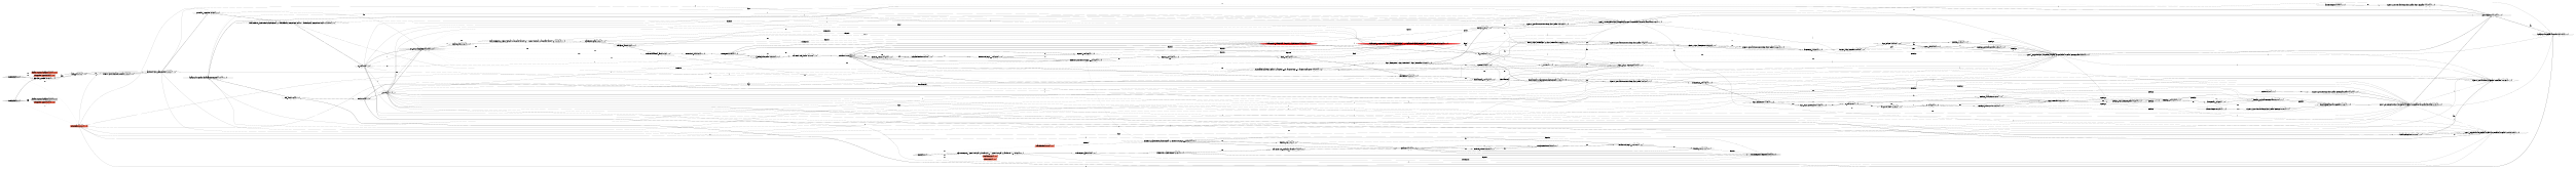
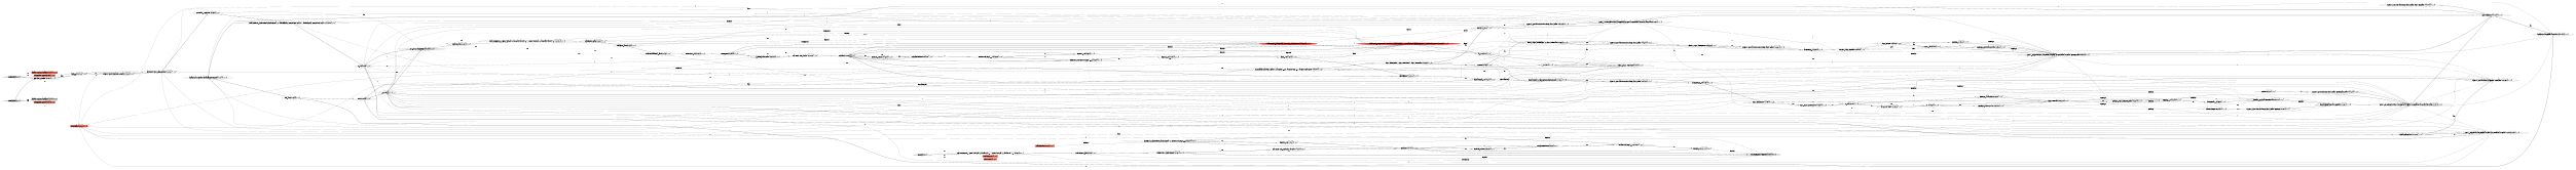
  digraph {
    rankdir=LR
    node [fillcolor=white shape=ellipse style=filled]
    edge [style=bold]
    n1 [label="tagDataAttrs.put(attrs.getQName(i),TagData.REQUEST_TIME_VALUE)@@@111@@@['1', '1', '0']"]
    n2 [label="found = true@@@116@@@['1', '1', '0']"]
    n3 [label="!found@@@120@@@['1', '1', '0']" shape=diamond]
    n4 [label="String m = tldAttrs(j(.getMethodSignature()@@@50@@@['1', '1', '0']"]
    n5 [label="m != null@@@51@@@['1', '1', '0']" shape=diamond]
    n6 [label="int rti = m.trim().indexOf(' ')@@@52@@@['1', '1', '0']"]
    n7 [label="rti > 0@@@53@@@['1', '1', '0']" shape=diamond]
    n8 [label="expectedType = \"java.lang.Object\"@@@58@@@['1', '1', '0']"]
    n9 [fillcolor=red label="boolean expression = runtimeExpression || (elExpression && !pageInfo.isELIgnored())@@@38@@@['1', '0', '0']"]
    n10 [label="int j = 0@@@39@@@['1', '1', '0']"]
    n11 [fillcolor=red label="boolean expression = runtimeExpression || (elExpression && (!pageInfo.isELIgnored() || (!\"true\".equalsIgnoreCase(pageInfo.getIsELIgnored()) && checkDeferred && deferred)))@@@38@@@['0', '1', '0']"]
    n12 [label="expression@@@105@@@['1', '1', '0']" shape=diamond]
    n13 [label="j++@@@41@@@['1', '1', '0']"]
    n14 [label="jspAttrs(i( = getJspAttribute(tldAttrs(j(,attrs.getQName(i),attrs.getURI(i),attrs.getLocalName(i),attrs.getValue(i),expectedType,n,false)@@@97@@@['1', '1', '0']"]
    n15 [label="jspAttrs(i( = new Node.JspAttribute(tldAttrs(j(,attrs.getQName(i),attrs.getURI(i),attrs.getLocalName(i),attrs.getValue(i),false,null,false)@@@79@@@['1', '1', '0']"]
    n16 [label="tldAttrs != null && j < tldAttrs.length@@@40@@@['1', '1', '0']" shape=diamond]
    n17 [label="jspAttrs(i( = new Node.JspAttribute(tldAttrs(j(,attrs.getQName(i),attrs.getURI(i),attrs.getLocalName(i),attrs.getValue(i),false,null,false)@@@108@@@['1', '1', '0']"]
    n18 [label="err.jspError(n,\"jsp.error.attribute.custom.non_rt_with_expr\",tldAttrs(j(.getName())@@@106@@@['1', '1', '0']"]
    n19 [label="tagInfo == null@@@4@@@['1', '1', '0']" shape=diamond]
    n20 [label="TagAttributeInfo(( tldAttrs = tagInfo.getAttributes()@@@7@@@['1', '1', '0']"]
    n21 [label="err.jspError(n,\"jsp.error.missing.tagInfo\",n.getQName())@@@5@@@['1', '1', '0']"]
    n22 [label="Attributes attrs = n.getAttributes()@@@8@@@['1', '1', '0']"]
    n23 [label="elExpression = true@@@29@@@['1', '1', '0']"]
    n24 [label="deferred = true@@@30@@@['1', '1', '0']"]
    n25 [label="deferred && !tldAttrs(j(.isDeferredMethod() && !tldAttrs(j(.isDeferredValue()@@@82@@@['1', '1', '0']" shape=diamond]
    n26 [label="pageInfo.isELIgnored()@@@31@@@['1', '1', '0']" shape=diamond]
    n27 [label="tldAttrs(j(.isDeferredValue()@@@61@@@['1', '1', '0']" shape=diamond]
    n28 [label="expectedType = m.substring(0,rti).trim()@@@54@@@['1', '1', '0']"]
    n29 [label="expectedClass = JspUtil.toClass(expectedType,loader)@@@67@@@['1', '1', '0']"]
    n30 [label="expectedType != null@@@64@@@['1', '1', '0']" shape=diamond]
    n31 [label="ELSupport.checkType(attrs.getValue(i),expectedClass)@@@73@@@['1', '1', '0']"]
    n32 [label="Class expectedClass = @@@65@@@['1', '1', '0']"]
    n33 [label="expectedType = tldAttrs(j(.getExpectedTypeName()@@@62@@@['1', '1', '0']"]
    n34 [label="boolean deferred = false@@@16@@@['1', '1', '0']"]
    n35 [label="boolean deferredValueIsLiteral = false@@@17@@@['1', '1', '0']"]
    n36 [label="ELNode.Nodes el = null@@@18@@@['1', '1', '0']"]
    n37 [label="deferredValueIsLiteral && !pageInfo.isDeferredSyntaxAllowedAsLiteral()@@@45@@@['1', '1', '0']" shape=diamond]
    n38 [label="err.jspError(n,\"jsp.error.attribute.custom.non_rt_with_expr\",tldAttrs(j(.getName())@@@83@@@['1', '1', '0']"]
    n39 [label="!deferred && !tldAttrs(j(.canBeRequestTime()@@@85@@@['1', '1', '0']" shape=diamond]
    n40 [label="attrs.getLocalName(i).equals(tldAttrs(j(.getName()) && (attrs.getURI(i) == null || attrs.getURI(i).length() == 0 || attrs.getURI(i).equals(n.getURI()))@@@42@@@['1', '1', '0']" shape=diamond]
    n41 [label="jspAttrs(i(.isExpression()@@@110@@@['1', '1', '0']" shape=diamond]
    n42 [label="tldAttrs(j(.canBeRequestTime() || tldAttrs(j(.isDeferredMethod() || tldAttrs(j(.isDeferredValue()@@@43@@@['1', '1', '0']" shape=diamond]
    n43 [label="tagDataAttrs.put(attrs.getQName(i),attrs.getValue(i))@@@114@@@['1', '1', '0']"]
    n44 [label="!expression@@@44@@@['1', '1', '0']" shape=diamond]
    n45 [label="!runtimeExpression@@@19@@@['1', '1', '0']" shape=diamond]
    n46 [label="el = ELParser.parse(attrs.getValue(i))@@@20@@@['1', '1', '0']"]
    n47 [label="nodes.hasNext()@@@22@@@['1', '1', '0']" shape=diamond]
    n48 [label="Iterator<ELNode> nodes = el.iterator()@@@21@@@['1', '1', '0']"]
    n49 [label="ELNode node = nodes.next()@@@23@@@['1', '1', '0']"]
    n50 [label="node instanceof ELNode.Root@@@24@@@['1', '1', '0']" shape=diamond]
    n51 [fillcolor=tomato label="Node.CustomTag n@@@2@@@['1', '1', '0']" shape=box]
    n52 [label="err.jspError(n,\"jsp.error.attribute.custom.non_rt_with_expr\",tldAttrs(j(.getName())@@@86@@@['1', '1', '0']"]
    n53 [label="jspAttrs(i( = getJspAttribute(null,attrs.getQName(i),attrs.getURI(i),attrs.getLocalName(i),attrs.getValue(i),,n,true)@@@122@@@['1', '1', '0']"]
    n54 [label="err.jspError(n,\"jsp.error.attribute.custom.non_rt_with_expr\",tldAttrs(j(.getName())@@@46@@@['1', '1', '0']"]
    n55 [label="err.jspError(n,\"jsp.error.bad_attribute\",attrs.getQName(i),n.getLocalName())@@@125@@@['1', '1', '0']"]
    n56 [label="Class expectedType = @@@88@@@['1', '1', '0']"]
    n57 [label="i++@@@12@@@['1', '1', '0']"]
    n58 [label="String expectedType = null@@@48@@@['1', '1', '0']"]
    n59 [label="String typeStr = tldAttrs(j(.getTypeName()@@@90@@@['1', '1', '0']"]
    n60 [label="typeStr != null@@@94@@@['1', '1', '0']" shape=diamond]
    n61 [label="expectedType = JspUtil.toClass(typeStr,loader)@@@95@@@['1', '1', '0']"]
    n62 [label="tldAttrs(j(.isFragment()@@@91@@@['1', '1', '0']" shape=diamond]
    n63 [fillcolor=lightgray label="attrs != null && i < attrs.getLength()@@@11@@@['1', '1', '0']" shape=diamond]
    n64 [label="checkDeferred && !pageInfo.isDeferredSyntaxAllowedAsLiteral() && ((ELNode.Root)node).getType() == '#'@@@13@@@['0', '0', '1']" shape=diamond]
    n65 [label="nodes.hasNext()@@@7@@@['0', '0', '1']" shape=diamond]
    n66 [label="elExpression = true@@@14@@@['0', '0', '1']"]
    n67 [fillcolor=lightgray label="return runtimeExpression || elExpression@@@19@@@['0', '0', '1']"]
    n68 [label="ELNode node = nodes.next()@@@8@@@['0', '0', '1']"]
    n69 [label="node instanceof ELNode.Root@@@9@@@['0', '0', '1']" shape=diamond]
    n70 [label="ClassNotFoundException e@@@69@@@['1', '1', '0']" shape=diamond]
    n71 [label="err.jspError(n,\"jsp.error.unknown_attribute_type\",tldAttrs(j(.getName(),expectedType)@@@70@@@['1', '1', '0']"]
    n72 [label="((ELNode.Root)node).getType() == '$'@@@10@@@['0', '0', '1']" shape=diamond]
    n73 [label="elExpression = true@@@11@@@['0', '0', '1']"]
    n74 [label="deferredValueIsLiteral = true@@@32@@@['1', '1', '0']"]
    n75 [label="boolean runtimeExpression = ((n.getRoot().isXmlSyntax() && attrs.getValue(i).startsWith(\"%=\")) || (!n.getRoot().isXmlSyntax() && attrs.getValue(i).startsWith(\"<%=\")))@@@14@@@['1', '1', '0']"]
    n76 [label="boolean elExpression = false@@@15@@@['1', '1', '0']"]
    n77 [label="tagInfo.hasDynamicAttributes()@@@121@@@['1', '1', '0']" shape=diamond]
    n78 [label="elExpression = true@@@26@@@['1', '1', '0']"]
    n79 [label="!runtimeExpression && !pageInfo.isELIgnored()@@@5@@@['0', '0', '1']" shape=diamond]
    n80 [label="Iterator<ELNode> nodes = ELParser.parse(value).iterator()@@@6@@@['0', '0', '1']"]
    n81 [fillcolor=lightgray label="isExpression['0', '0', '1']" shape=diamond]
    n82 [label="boolean runtimeExpression = ((n.getRoot().isXmlSyntax() && value.startsWith(\"%=\")) || (!n.getRoot().isXmlSyntax() && value.startsWith(\"<%=\")))@@@3@@@['0', '0', '1']"]
    n83 [fillcolor=tomato label="String value@@@2@@@['0', '0', '1']" shape=box]
    n84 [fillcolor=tomato label="boolean checkDeferred@@@2@@@['0', '0', '1']" shape=box]
    n85 [fillcolor=tomato label="Node n@@@2@@@['0', '0', '1']" shape=box]
    n86 [label="boolean elExpression = false@@@4@@@['0', '0', '1']"]
    n87 [label="boolean checkDeferred = !pageInfo.isDeferredSyntaxAllowedAsLiteral() && !(tagInfo.getTagLibrary().getRequiredVersion().equals(\"2.0\") || tagInfo.getTagLibrary().getRequiredVersion().equals(\"1.2\"))@@@9@@@['1', '1', '0']"]
    n88 [label="TagInfo tagInfo = n.getTagInfo()@@@3@@@['1', '1', '0']"]
    n89 [label="int i = 0@@@10@@@['1', '1', '0']"]
    n90 [label="boolean found = false@@@13@@@['1', '1', '0']"]
    n91 [fillcolor=tomato label="Node.JspAttribute(( jspAttrs@@@2@@@['0', '1', '0']" shape=box]
    n92 [label="expectedType = @@@92@@@['1', '1', '0']"]
    n93 [label="checkDeferred && ((ELNode.Root)node).getType() == '#'@@@28@@@['1', '1', '0']" shape=diamond]
    n94 [fillcolor=lightgray label="checkXmlAttributes['1', '0', '0']" shape=diamond]
    n95 [fillcolor=tomato label="Hashtable<String,Object> tagDataAttrs@@@2@@@['1', '0', '0']" shape=box]
    n96 [fillcolor=tomato label="Node.JspAttribute(( jspAttrs@@@2@@@['1', '0', '0']" shape=box]
    n97 [label="tldAttrs(j(.isDeferredMethod()@@@49@@@['1', '1', '0']" shape=diamond]
    n98 [label="err.jspError(n,\"jsp.error.coerce_to_type\",tldAttrs(j(.getName(),expectedType,attrs.getValue(i))@@@76@@@['1', '1', '0']"]
    n99 [label="err.jspError(n,\"jsp.error.unknown_attribute_type\",tldAttrs(j(.getName(),tldAttrs(j(.getTypeName())@@@100@@@['1', '1', '0']"]
-   n100 [label="ClassNotFoundException e@@@99@@@['1', '1', '0']" shape=diamond]
    n101 [label="((ELNode.Root)node).getType() == '$'@@@25@@@['1', '1', '0']" shape=diamond]
    n102 [fillcolor=lightgray label="checkXmlAttributes['0', '1', '0']" shape=diamond]
    n103 [fillcolor=lightgray label="Hashtable<String,Object> tagDataAttrs@@@2@@@['0', '1', '0']" shape=box]
    n104 [label="Exception e@@@75@@@['1', '1', '0']" shape=diamond]
    n1 -> n2
    n2 -> n3
    n3 -> n57
    n3 -> n77 [label=true style=dotted]
    n3 -> n77
    n4 -> n5
    n4 -> n5 [label=m style=solid]
    n5 -> n6 [label=true style=dotted]
    n5 -> n6
    n5 -> n7 [label=true style=dotted]
    n5 -> n8 [label=false style=dotted]
    n5 -> n8
    n6 -> n7 [label=rti style=solid]
    n6 -> n7
    n7 -> n27
    n7 -> n28 [label=true style=dotted]
    n7 -> n28
    n8 -> n27
    n8 -> n29 [label=expectedType style=solid]
    n8 -> n30 [label=expectedType style=solid]
    n9 -> n10
    n9 -> n11 [label=0 style=dashed]
    n9 -> n12 [label=expression style=solid]
    n10 -> n13 [label=j style=solid]
    n10 -> n14 [label=j style=solid]
    n10 -> n15 [label=j style=solid]
    n10 -> n16
    n10 -> n16 [label=j style=solid]
    n10 -> n17 [label=j style=solid]
    n11 -> n10
    n11 -> n12 [label=expression style=solid]
    n12 -> n17
    n12 -> n18
    n12 -> n18 [label=true style=dotted]
    n13 -> n14 [label=j style=solid]
    n13 -> n15 [label=j style=solid]
    n13 -> n16
    n13 -> n16 [label=j style=solid]
    n13 -> n17 [label=j style=solid]
    n14 -> n1 [label=i style=solid]
    n14 -> n41
    n14 -> n43 [label=i style=solid]
    n14 -> n53 [label=i style=solid]
    n14 -> n55 [label=i style=solid]
    n14 -> n57 [label=i style=solid]
    n15 -> n1 [label=i style=solid]
    n15 -> n41
    n15 -> n43 [label=i style=solid]
    n15 -> n53 [label=i style=solid]
    n15 -> n55 [label=i style=solid]
    n15 -> n57 [label=i style=solid]
    n16 -> n3
    n16 -> n13 [label=true style=dotted]
    n16 -> n40
    n16 -> n40 [label=true style=dotted]
    n17 -> n1 [label=i style=solid]
    n17 -> n41
    n17 -> n43 [label=i style=solid]
    n17 -> n53 [label=i style=solid]
    n17 -> n55 [label=i style=solid]
    n17 -> n57 [label=i style=solid]
    n18 -> n17
    n19 -> n20
    n19 -> n21
    n19 -> n21 [label=true style=dotted]
    n20 -> n14 [label=tldAttrs style=solid]
    n20 -> n15 [label=tldAttrs style=solid]
    n20 -> n16 [label=tldAttrs style=solid]
    n20 -> n17 [label=tldAttrs style=solid]
    n20 -> n22
    n21 -> n20
    n22 -> n63 [label=attrs style=solid]
    n22 -> n87
    n23 -> n9 [label=elExpression style=solid]
    n23 -> n11 [label=elExpression style=solid]
    n23 -> n24
    n24 -> n11 [label=deferred style=solid]
    n24 -> n25 [label=deferred style=solid]
    n24 -> n26
    n25 -> n38
    n25 -> n38 [label=true style=dotted]
    n25 -> n39
    n26 -> n47
    n26 -> n74 [label=true style=dotted]
    n26 -> n74
    n27 -> n30
    n27 -> n33 [label=true style=dotted]
    n27 -> n33
    n28 -> n27
    n28 -> n29 [label=expectedType style=solid]
    n28 -> n30 [label=expectedType style=solid]
    n29 -> n31 [label=expectedClass style=solid]
    n29 -> n31
    n30 -> n15
    n30 -> n29 [label=true style=dotted]
    n30 -> n31 [label=true style=dotted]
    n30 -> n32
    n30 -> n32 [label=true style=dotted]
    n31 -> n15
    n32 -> n29
    n33 -> n29 [label=expectedType style=solid]
    n33 -> n30 [label=expectedType style=solid]
    n33 -> n30
    n34 -> n11 [label=deferred style=solid]
    n34 -> n25 [label=deferred style=solid]
    n34 -> n35
    n35 -> n36
    n35 -> n37 [label=deferredValueIsLiteral style=solid]
    n36 -> n45
    n37 -> n54 [label=true style=dotted]
    n37 -> n54
    n37 -> n58
    n38 -> n39
    n39 -> n52
    n39 -> n52 [label=true style=dotted]
    n39 -> n56
    n40 -> n2 [label=true style=dotted]
    n40 -> n13
    n40 -> n41 [label=true style=dotted]
    n40 -> n42
    n40 -> n42 [label=true style=dotted]
    n41 -> n1
    n41 -> n1 [label=true style=dotted]
    n41 -> n43
    n41 -> n43 [label=false style=dotted]
    n42 -> n12
    n42 -> n12 [label=false style=dotted]
    n42 -> n17 [label=false style=dotted]
    n42 -> n44
    n42 -> n44 [label=true style=dotted]
    n43 -> n2
    n44 -> n14 [label=true style=dotted]
    n44 -> n15 [label=true style=dotted]
    n44 -> n25 [label=false style=dotted]
    n44 -> n25
    n44 -> n27 [label=true style=dotted]
    n44 -> n30 [label=true style=dotted]
    n44 -> n37 [label=true style=dotted]
    n44 -> n37
    n44 -> n39 [label=false style=dotted]
    n44 -> n56 [label=false style=dotted]
    n44 -> n58 [label=true style=dotted]
    n44 -> n59 [label=true style=dotted]
    n44 -> n62 [label=true style=dotted]
    n44 -> n97 [label=true style=dotted]
    n45 -> n9
    n45 -> n11
    n45 -> n46 [label=true style=dotted]
    n45 -> n46
    n45 -> n47 [label=true style=dotted]
    n45 -> n48 [label=true style=dotted]
    n46 -> n48
    n47 -> n9
    n47 -> n11
    n47 -> n49 [label=true style=dotted]
    n47 -> n49
    n47 -> n50 [label=true style=dotted]
    n48 -> n47
    n49 -> n50
    n49 -> n50 [label="node" style=solid]
    n50 -> n47
    n50 -> n101 [label=true style=dotted]
    n50 -> n101
    n51 -> n14 [label=n style=solid]
    n51 -> n18 [label=n style=solid]
    n51 -> n21 [label=n style=solid]
    n51 -> n38 [label=n style=solid]
    n51 -> n52 [label=n style=solid]
    n51 -> n53 [label=n style=solid]
    n51 -> n54 [label=n style=solid]
    n51 -> n55 [label=n style=solid]
    n52 -> n56
    n53 -> n57
    n53 -> n57 [label=i style=solid]
    n54 -> n58
    n55 -> n57
    n56 -> n14 [label=expectedType style=solid]
    n56 -> n59
    n57 -> n14 [label=i style=solid]
    n57 -> n15 [label=i style=solid]
    n57 -> n17 [label=i style=solid]
    n57 -> n31 [label=i style=solid]
    n57 -> n40 [label=i style=solid]
    n57 -> n46 [label=i style=solid]
    n57 -> n53 [label=i style=solid]
    n57 -> n55 [label=i style=solid]
    n57 -> n63 [label=i style=solid]
    n57 -> n63
    n58 -> n29 [label=expectedType style=solid]
    n58 -> n30 [label=expectedType style=solid]
    n58 -> n97
    n59 -> n60 [label=typeStr style=solid]
    n59 -> n61 [label=typeStr style=solid]
    n59 -> n62
    n60 -> n14
    n60 -> n61
    n60 -> n61 [label=true style=dotted]
    n61 -> n14
    n61 -> n14 [label=expectedType style=solid]
    n62 -> n60 [label=false style=dotted]
    n62 -> n60
    n62 -> n92 [label=true style=dotted]
    n62 -> n92
    n63 -> n3 [label=true style=dotted]
    n63 -> n9 [label=true style=dotted]
    n63 -> n10 [label=true style=dotted]
    n63 -> n11 [label=true style=dotted]
    n63 -> n16 [label=true style=dotted]
    n63 -> n34 [label=true style=dotted]
    n63 -> n35 [label=true style=dotted]
    n63 -> n36 [label=true style=dotted]
    n63 -> n45 [label=true style=dotted]
    n63 -> n57 [label=true style=dotted]
    n63 -> n75 [label=true style=dotted]
    n63 -> n76 [label=true style=dotted]
    n63 -> n90 [label=true style=dotted]
    n63 -> n90
    n64 -> n65
    n64 -> n66 [label=true style=dotted]
    n64 -> n66
    n65 -> n67
    n65 -> n68
    n65 -> n68 [label=true style=dotted]
    n65 -> n69 [label=true style=dotted]
    n66 -> n65
    n66 -> n67 [label=elExpression style=solid]
    n68 -> n69
    n68 -> n69 [label="node" style=solid]
    n69 -> n65
    n69 -> n72
    n69 -> n72 [label=true style=dotted]
    n70 -> n71 [label=true style=dotted]
    n70 -> n71
    n71 -> n31
    n72 -> n64 [label=false style=dotted]
    n72 -> n64
    n72 -> n73
    n72 -> n73 [label=true style=dotted]
    n73 -> n65
    n73 -> n67 [label=elExpression style=solid]
    n74 -> n37 [label=deferredValueIsLiteral style=solid]
    n74 -> n47
    n75 -> n9 [label=runtimeExpression style=solid]
    n75 -> n11 [label=runtimeExpression style=solid]
    n75 -> n76
    n76 -> n9 [label=elExpression style=solid]
    n76 -> n11 [label=elExpression style=solid]
    n76 -> n34
    n77 -> n53 [label=true style=dotted]
    n77 -> n53
    n77 -> n55
    n77 -> n55 [label=false style=dotted]
    n78 -> n9 [label=elExpression style=solid]
    n78 -> n11 [label=elExpression style=solid]
    n78 -> n47
    n79 -> n65 [label=true style=dotted]
    n79 -> n67
    n79 -> n80 [label=true style=dotted]
    n79 -> n80
    n80 -> n65
    n81 -> n82
    n81 -> n83 [label=true style=dotted]
    n81 -> n84 [label=true style=dotted]
    n81 -> n85 [label=true style=dotted]
    n82 -> n67 [label=runtimeExpression style=solid]
    n82 -> n86
    n84 -> n64 [label=checkDeferred style=solid]
    n86 -> n67 [label=elExpression style=solid]
    n86 -> n79
    n87 -> n11 [label=checkDeferred style=solid]
    n87 -> n89
    n87 -> n93 [label=checkDeferred style=solid]
    n88 -> n19 [label=tagInfo style=solid]
    n88 -> n19
    n89 -> n14 [label=i style=solid]
    n89 -> n15 [label=i style=solid]
    n89 -> n17 [label=i style=solid]
    n89 -> n31 [label=i style=solid]
    n89 -> n40 [label=i style=solid]
    n89 -> n46 [label=i style=solid]
    n89 -> n53 [label=i style=solid]
    n89 -> n55 [label=i style=solid]
    n89 -> n57 [label=i style=solid]
    n89 -> n63 [label=i style=solid]
    n89 -> n63
    n90 -> n75
    n92 -> n14
    n92 -> n14 [label=expectedType style=solid]
    n93 -> n23
    n93 -> n23 [label=true style=dotted]
    n93 -> n24 [label=true style=dotted]
    n93 -> n26 [label=true style=dotted]
    n93 -> n47
    n93 -> n64 [label=0 style=dashed]
    n94 -> n51 [label=true style=dotted]
    n94 -> n88
    n94 -> n95 [label=true style=dotted]
    n94 -> n96 [label=true style=dotted]
    n97 -> n4 [label=true style=dotted]
    n97 -> n4
    n97 -> n5 [label=true style=dotted]
    n97 -> n27
    n98 -> n15
    n99 -> n41
-   n100 -> n99 [label=true style=dotted]
-   n100 -> n99
    n101 -> n78 [label=true style=dotted]
    n101 -> n78
    n101 -> n93
    n101 -> n93 [label=false style=dotted]
    n102 -> n51 [label=true style=dotted]
    n102 -> n88
    n102 -> n91 [label=true style=dotted]
    n102 -> n103 [label=true style=dotted]
    n104 -> n98 [label=true style=dotted]
    n104 -> n98
  }
